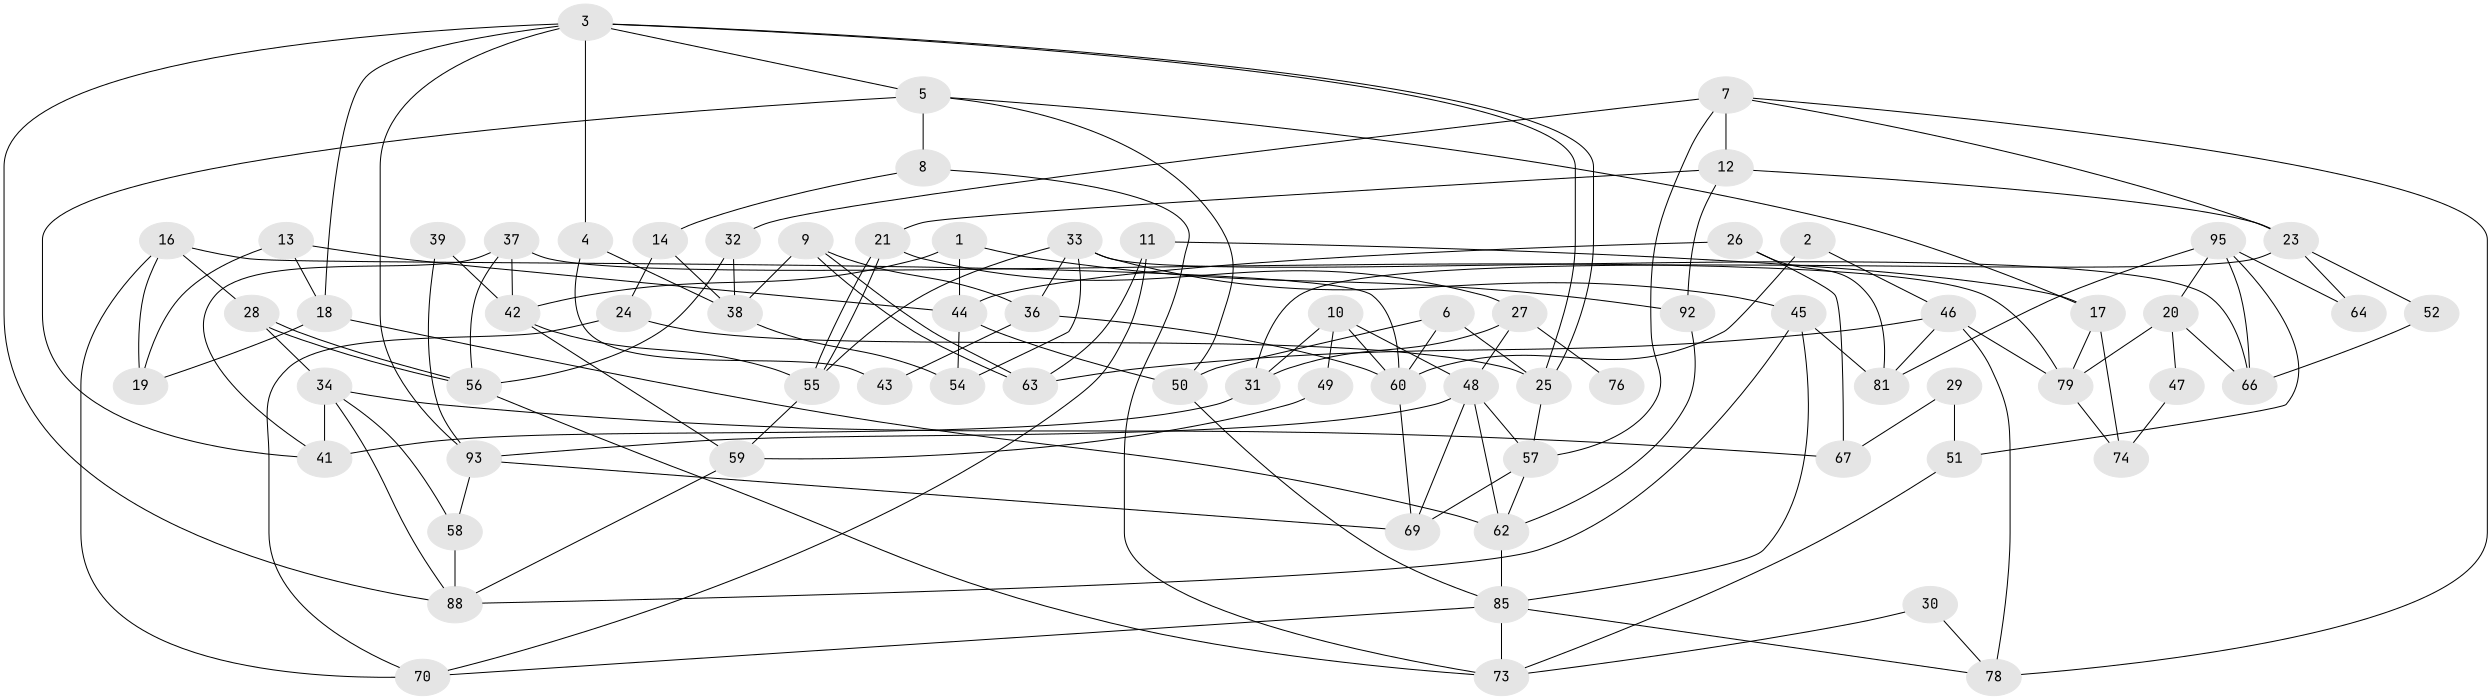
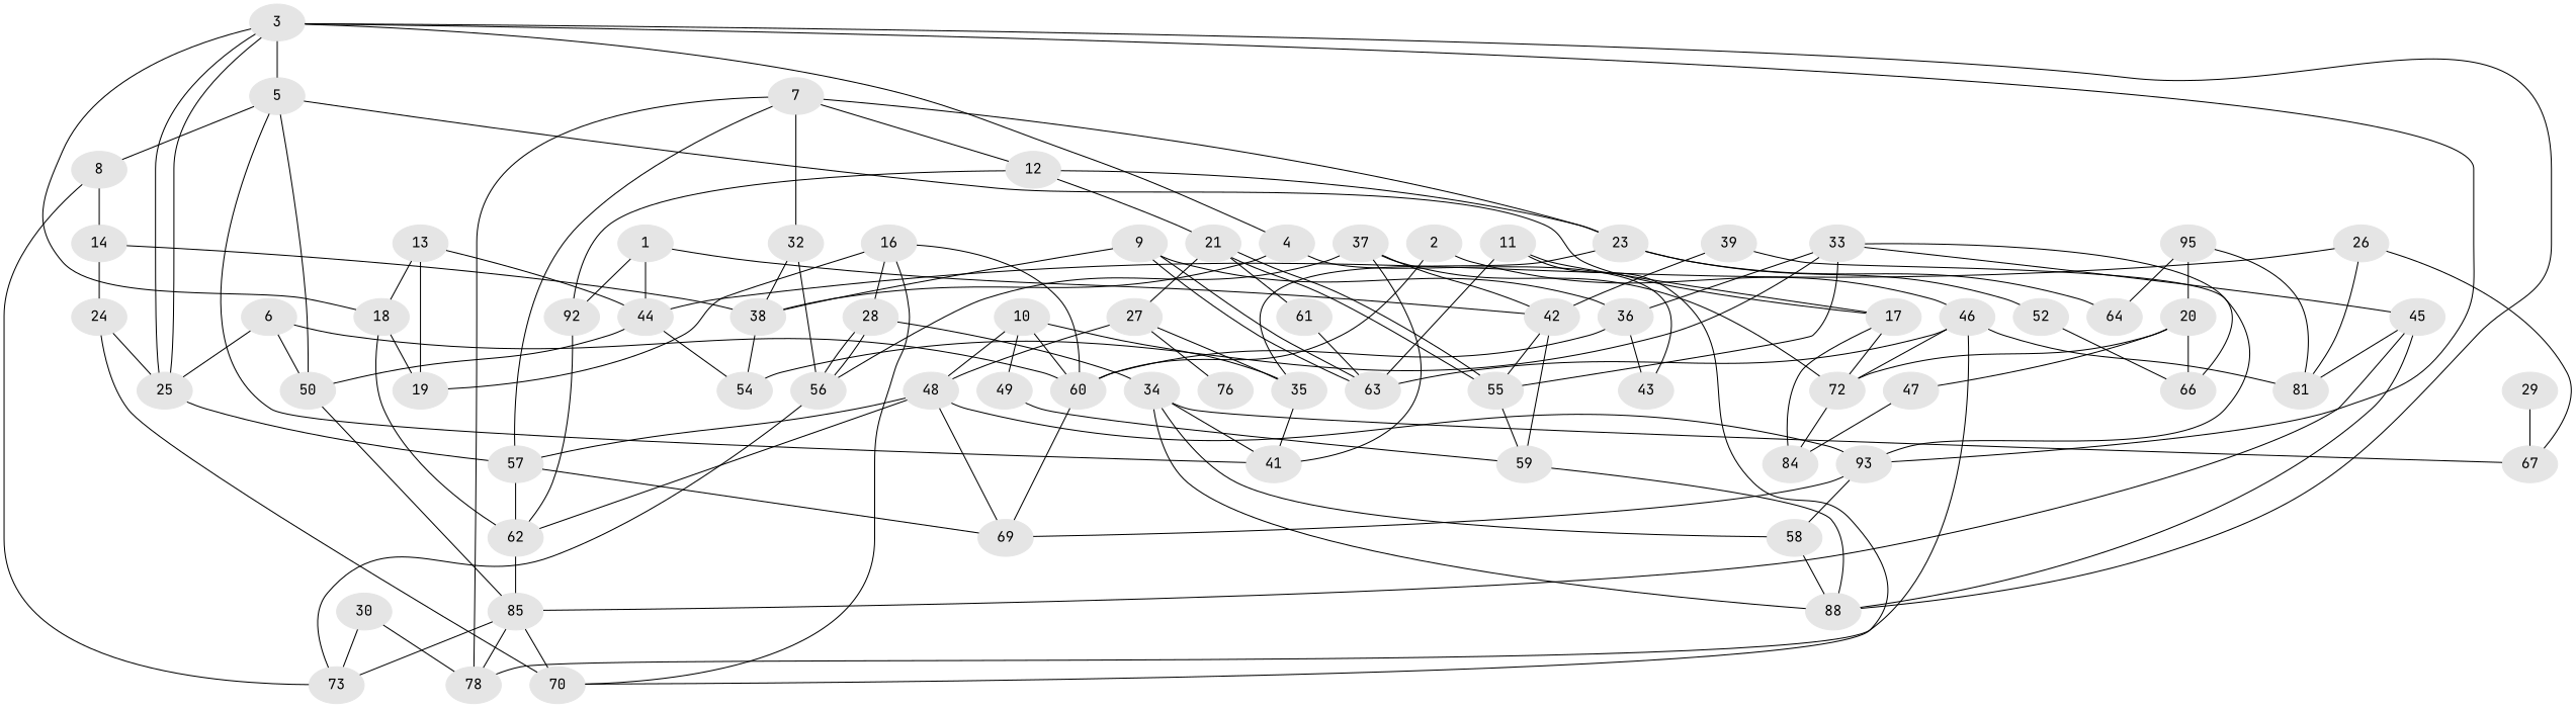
  graph {
    fontname="JetBrains Mono"
    node [color=gray90 fontname="JetBrains Mono" style=filled]
    edge [fontname="JetBrains Mono"]
    n1 [label=92]
    1
    42
    44
    62
    55
    59
    50
    54
    2
    46
    60
    n13 [label=78]
    63
    n15 [label=81]
-   72 [label=79]
+   72
    69
    3
    4
    5
    18
    25
    n23 [label=93]
    n24 [label=88]
    38
    43
    8
    17
    41
    19
    57
    58
    14
    73
-   74
+   74 [label=84]
    n36 [label=85]
    6
    7
    12
    23
    32
    21
-   31
+   31 [label=35]
    64
    52
    56
    24
    9
    36
    10
    48
    49
    11
    70
    27
+   61
    13
    n58 [label=95]
    20
-   51
    66
    47
    16
    28
    34
    76
    26
    67
    29
    30
    33
    45
    37
    39
    n1 -- 62
    1 -- n1
    1 -- 42
    1 -- 44
    42 -- 55
    42 -- 59
    44 -- 50
    44 -- 54
    62 -- n36
    55 -- 59
    59 -- n24
    50 -- n36
    2 -- 46
    2 -- 60
    46 -- n13
    46 -- 63
    46 -- n15
    46 -- 72
    60 -- 69
    72 -- 74
    3 -- 4
    3 -- 5
    3 -- 18
    3 -- 25
    3 -- 25
    3 -- n23
    3 -- n24
    4 -- 38
    4 -- 43
    5 -- 50
    5 -- 8
    5 -- 17
    5 -- 41
    18 -- 62
    18 -- 19
    25 -- 57
    n23 -- 69
    n23 -- 58
    38 -- 54
    8 -- 14
    8 -- 73
    17 -- 72
    17 -- 74
    57 -- 62
    57 -- 69
    58 -- n24
    14 -- 38
    14 -- 24
    n36 -- n13
    n36 -- 73
    n36 -- 70
    6 -- 50
    6 -- 60
    6 -- 25
    7 -- n13
    7 -- 57
    7 -- 12
    7 -- 23
    7 -- 32
    12 -- n1
    12 -- 23
    12 -- 21
    23 -- 31
    23 -- 64
    23 -- 52
    32 -- 38
    32 -- 56
    21 -- 55
    21 -- 55
    21 -- 27
+   21 -- 61
    31 -- 41
    52 -- 66
    56 -- 73
    24 -- 25
    24 -- 70
    9 -- 63
    9 -- 63
    9 -- 38
    9 -- 36
    36 -- 60
    36 -- 43
    10 -- 60
    10 -- 31
    10 -- 48
    10 -- 49
    48 -- 62
    48 -- 69
    48 -- n23
    48 -- 57
    49 -- 59
    11 -- 63
    11 -- 17
    11 -- 70
    27 -- 31
    27 -- 48
    27 -- 76
+   61 -- 63
    13 -- 44
    13 -- 18
    13 -- 19
    n58 -- n15
    n58 -- 64
    n58 -- 20
-   n58 -- 51
-   n58 -- 66
    20 -- 72
    20 -- 66
    20 -- 47
-   51 -- 73
    47 -- 74
    16 -- 60
    16 -- 19
    16 -- 70
    16 -- 28
    28 -- 56
    28 -- 56
    28 -- 34
    34 -- n24
    34 -- 41
    34 -- 58
    34 -- 67
    26 -- 44
    26 -- n15
    26 -- 67
-   29 -- 51
    29 -- 67
    30 -- n13
    30 -- 73
    33 -- 55
    33 -- 54
    33 -- 36
    33 -- 66
    33 -- 45
    45 -- n15
    45 -- n24
    45 -- n36
    37 -- 42
    37 -- 72
    37 -- 41
    37 -- 56
    39 -- 42
    39 -- n23
  }
